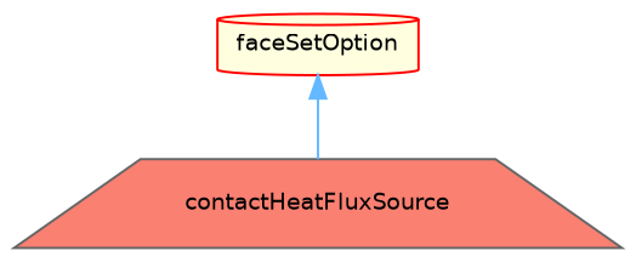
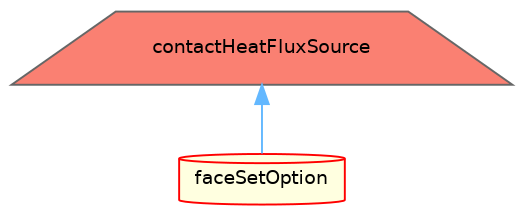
  digraph {
    node [fontname=Helvetica fontsize=10 style=filled]
    n1 [color=gray40 fillcolor=salmon fontcolor=black height=0.2 label=contactHeatFluxSource shape=trapezium width=0.4]
    n2 [color=red fillcolor=lightyellow height=0.2 label=faceSetOption shape=cylinder width=0.4]
-   n2 -> n1 [color=steelblue1 dir=back fontname=Helvetica fontsize=10 labelfontname=Helvetica labelfontsize=10 style=solid]
+   n1 -> n2 [color=steelblue1 dir=back fontname=Helvetica fontsize=10 labelfontname=Helvetica labelfontsize=10 style=solid]
  }
